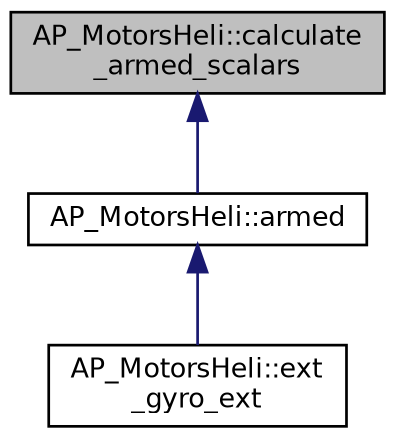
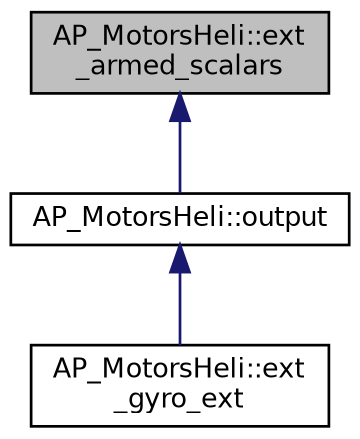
  digraph {
    rankdir=TB
    node [color=black fillcolor=white fontname=Helvetica fontsize=10 shape=record style=filled]
    edge [color=midnightblue dir=back fontname=Helvetica fontsize=10 labelfontname=Helvetica labelfontsize=10 style=solid]
-   n1 [fillcolor=grey75 fontcolor=black height=0.2 label="AP_MotorsHeli::calculate\l_armed_scalars" width=0.4]
-   n2 [height=0.2 label="AP_MotorsHeli::armed" width=0.4]
+   n1 [fillcolor=grey75 fontcolor=black height=0.2 label="AP_MotorsHeli::ext\l_armed_scalars" width=0.4]
+   n2 [height=0.2 label="AP_MotorsHeli::output" width=0.4]
    n3 [height=0.2 label="AP_MotorsHeli::ext\l_gyro_ext" width=0.4]
    n1 -> n2
    n2 -> n3
  }
